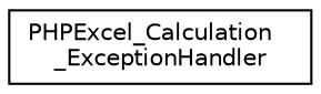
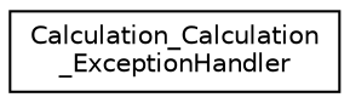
  digraph {
    rankdir=LR
-   n1 [color=black fillcolor=white fontname=Helvetica fontsize=10 height=0.2 label="PHPExcel_Calculation\l_ExceptionHandler" shape=record style=filled width=0.4]
+   n1 [color=black fillcolor=white fontname=Helvetica fontsize=10 height=0.2 label="Calculation_Calculation\l_ExceptionHandler" shape=record style=filled width=0.4]
  }
